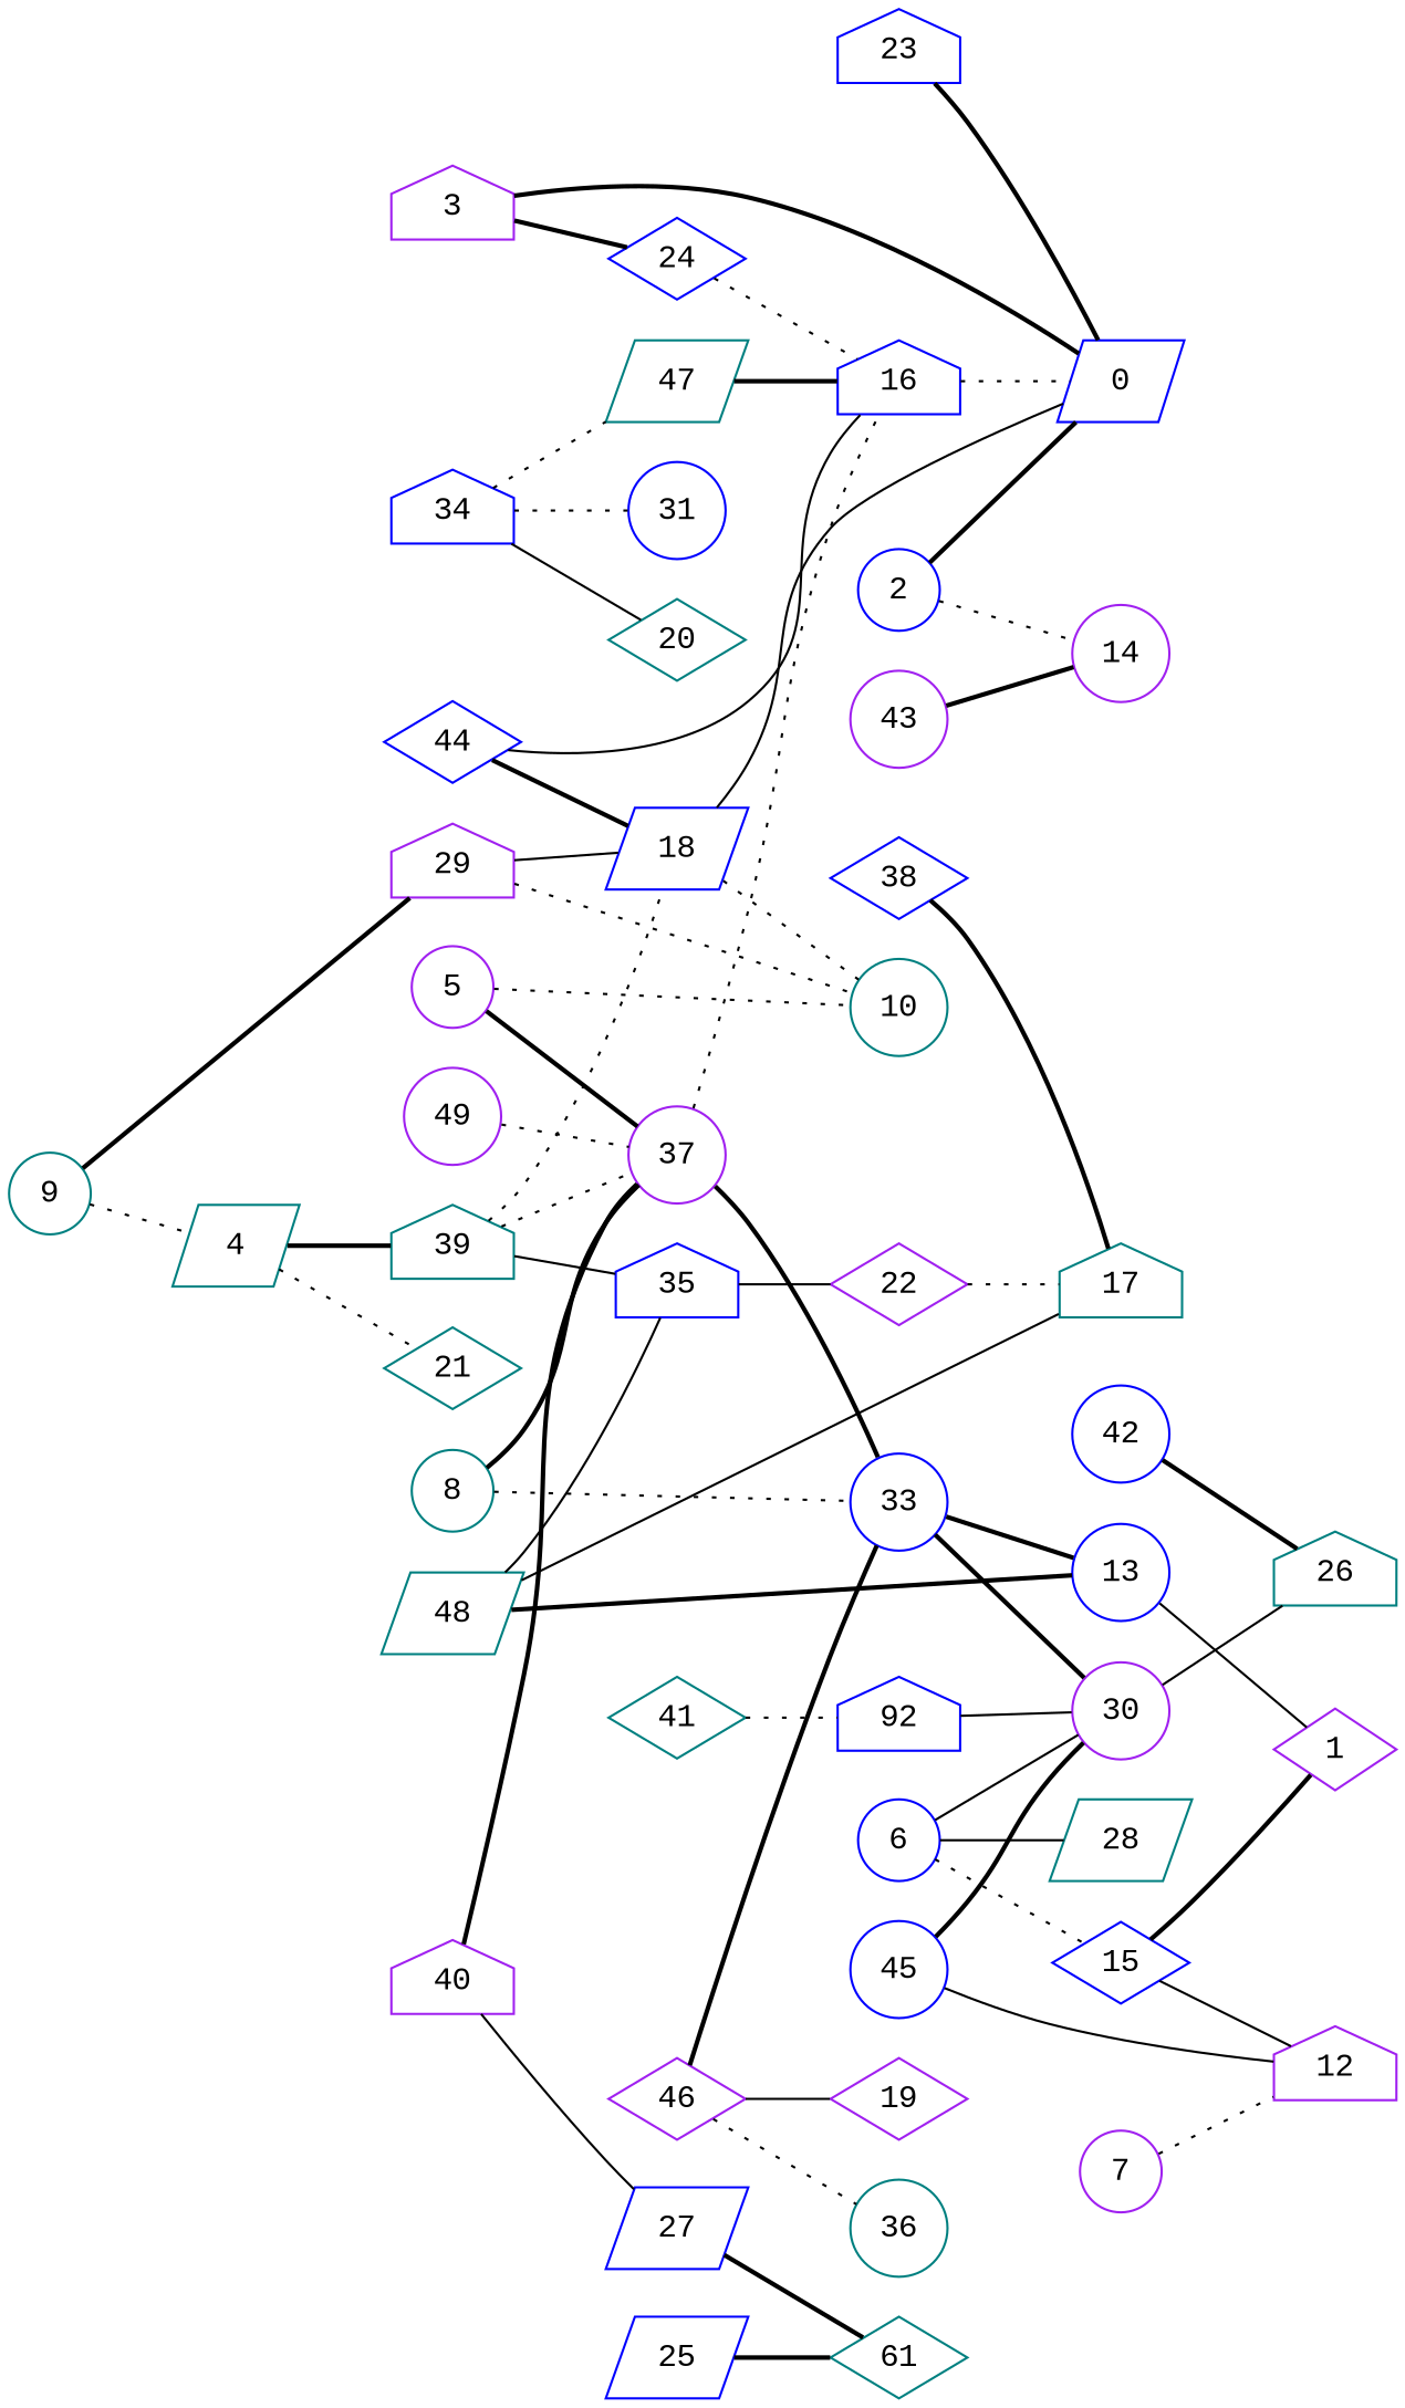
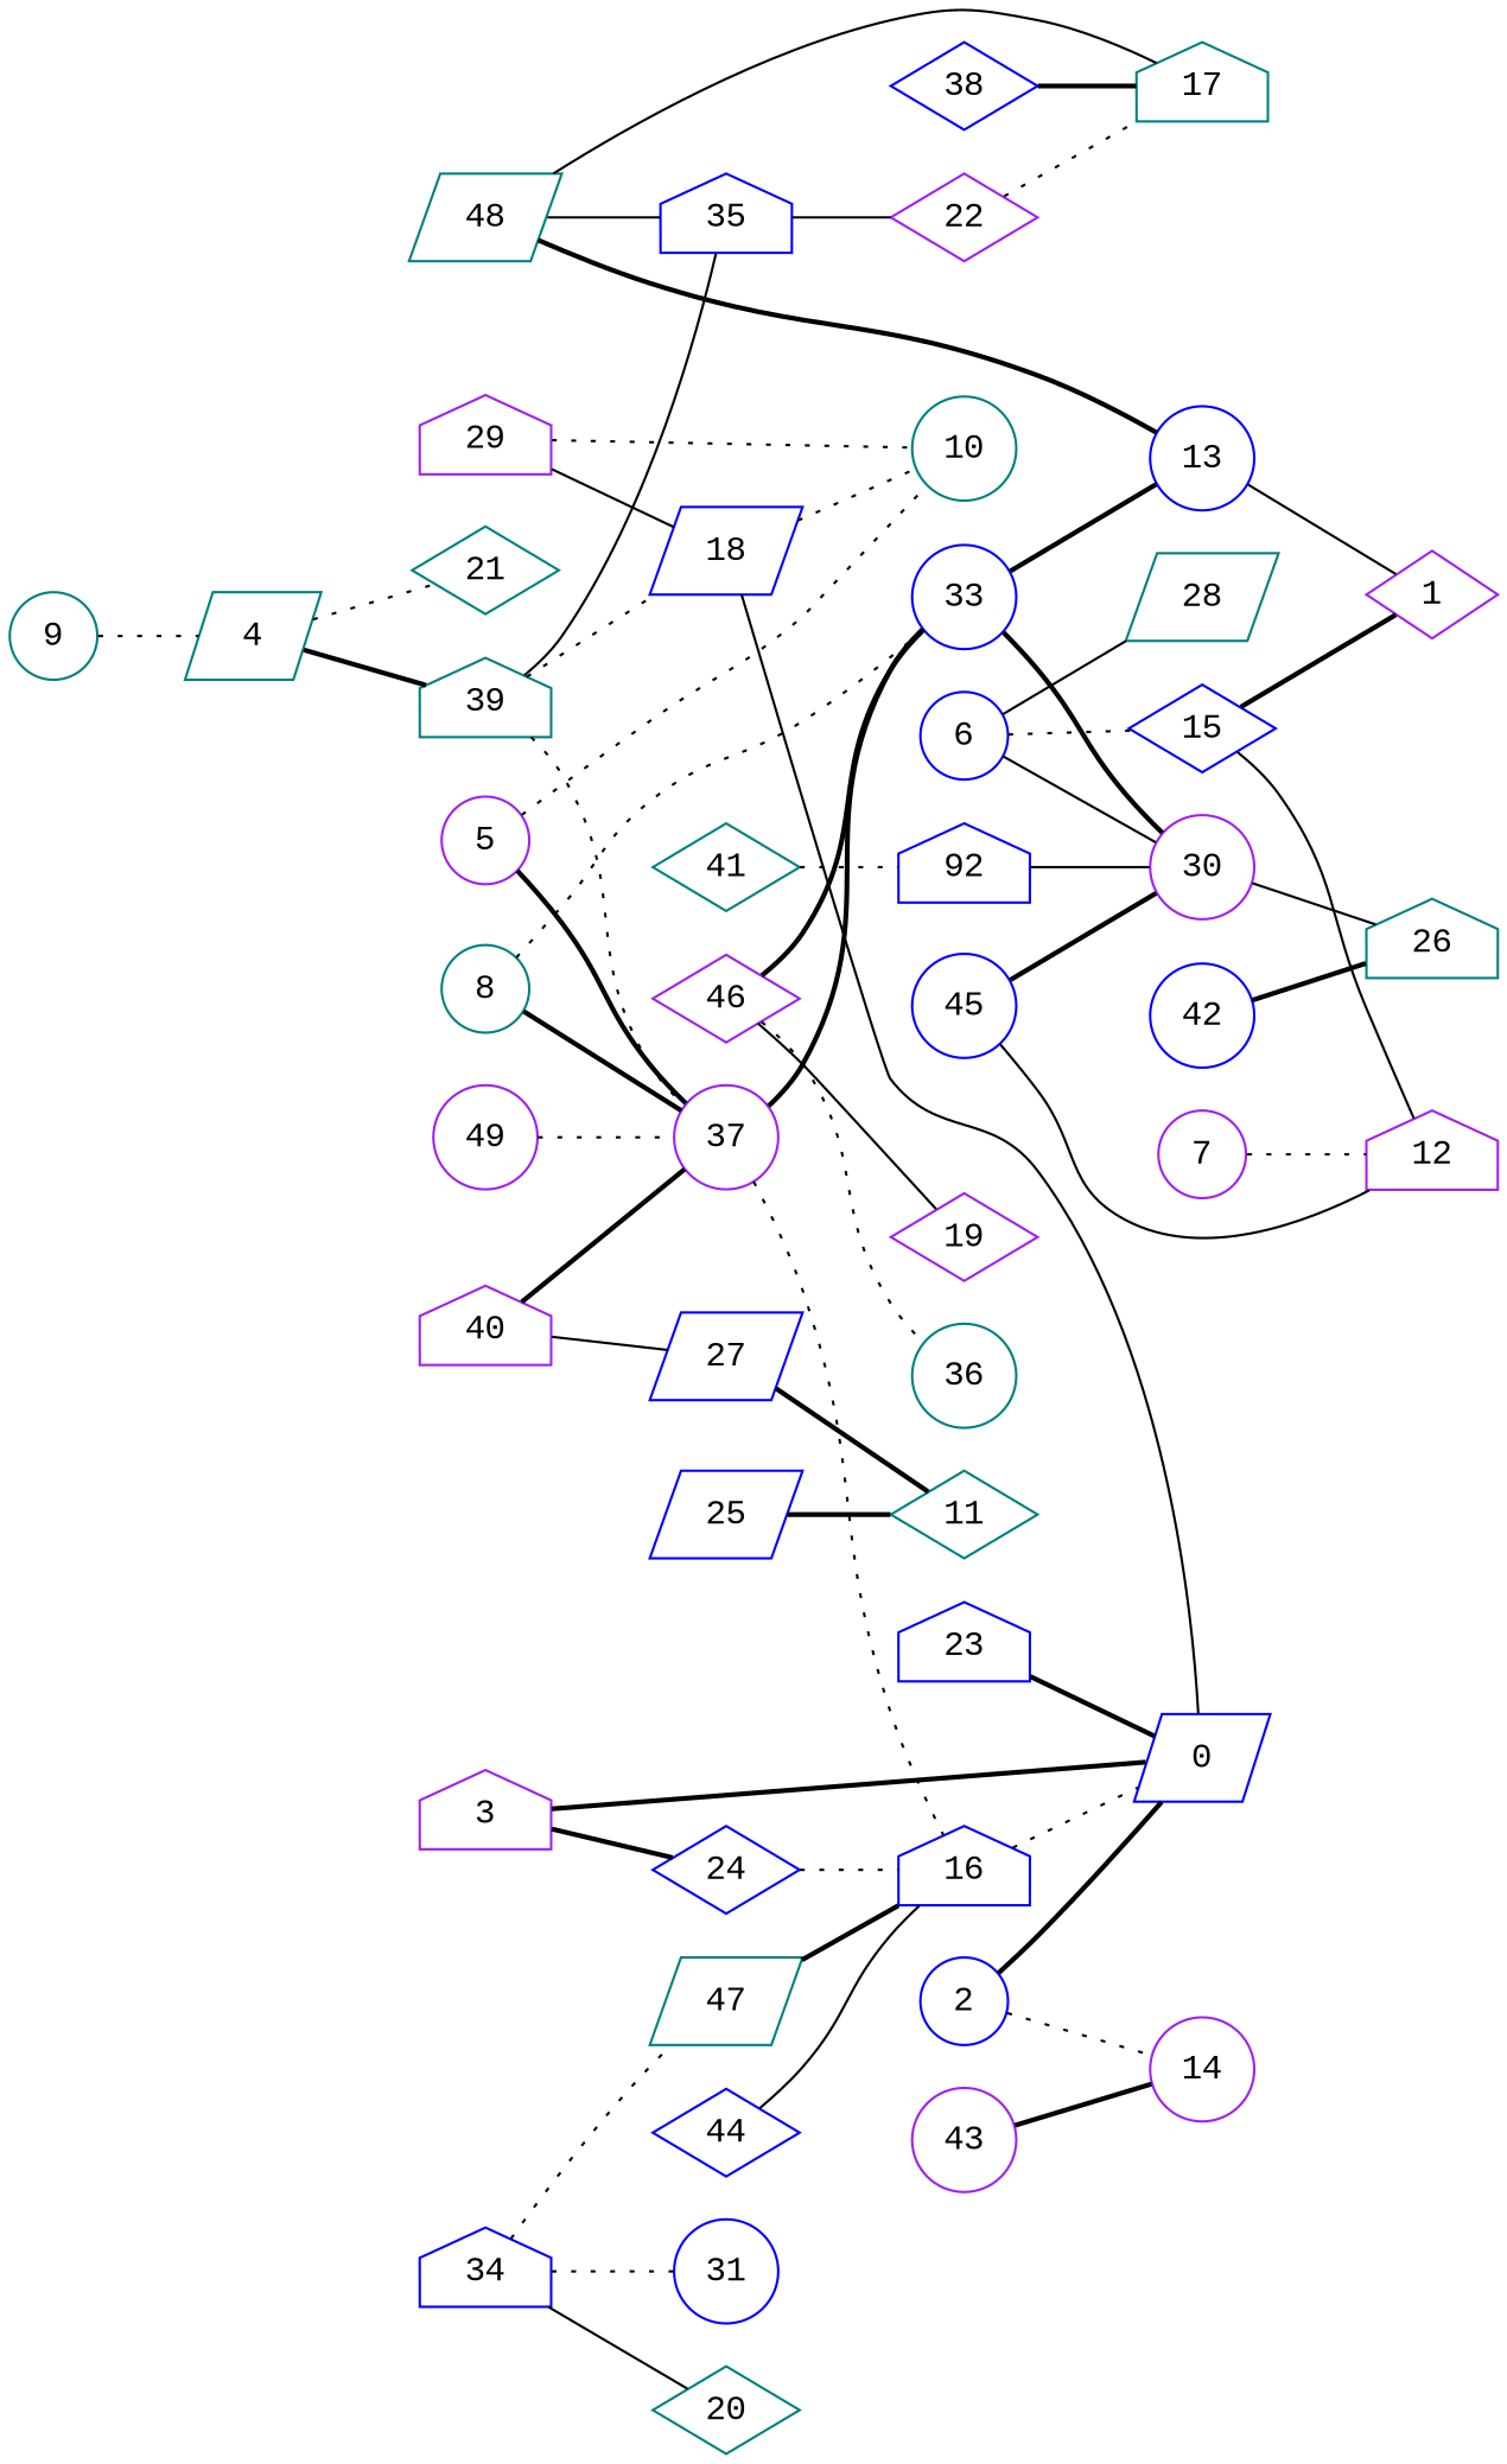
  digraph {
    fontname="Liberation Mono"
    rankdir=LR
    node [color=blue fontname="Liberation Mono" shape=circle]
    edge [color=black dir=none fontname="Liberation Mono" style=bold]
    44 [shape=diamond]
    18 [shape=parallelogram]
    16 [shape=house]
    10 [color=teal]
    0 [shape=parallelogram]
    22 [color=purple shape=diamond]
    17 [color=teal shape=house]
    43 [color=purple]
    14 [color=purple]
    38 [shape=diamond]
    41 [color=teal shape=diamond]
    n12 [label=92 shape=house]
    30 [color=purple]
    5 [color=purple]
    37 [color=purple]
    33
    48 [color=teal shape=parallelogram]
    35 [shape=house]
    13
    1 [color=purple shape=diamond]
    9 [color=teal]
    4 [color=teal shape=parallelogram]
    29 [color=purple shape=house]
    21 [color=teal shape=diamond]
    39 [color=teal shape=house]
    40 [color=purple shape=house]
    27 [shape=parallelogram]
-   11 [color=teal shape=diamond label=61]
+   11 [color=teal shape=diamond]
    15 [shape=diamond]
    12 [color=purple shape=house]
    46 [color=purple shape=diamond]
    19 [color=purple shape=diamond]
    36 [color=teal]
    47 [color=teal shape=parallelogram]
    26 [color=teal shape=house]
    8 [color=teal]
    34 [shape=house]
    31
    20 [color=teal shape=diamond]
    2
    23 [shape=house]
    7 [color=purple]
    3 [color=purple shape=house]
    24 [shape=diamond]
    45
    6
    28 [color=teal shape=parallelogram]
    42
    49 [color=purple]
    25 [shape=parallelogram]
    subgraph sub_1 {
      44
      18
      16
      10
      0
      22
      17
      43
      14
      38
      41
      n12
      30
      5
      37
      33
      48
      35
      13
      1
      9
      4
      29
      21
      39
      40
      27
      11
      15
      12
      46
      19
      36
      47
      26
      8
      34
      31
      20
      2
      23
      7
      3
      24
      45
      6
      28
      42
      49
      25
    }
-   44 -> 18
    44 -> 16 [style=solid]
    18 -> 10 [style=dotted]
    18 -> 0 [style=solid]
    16 -> 0 [style=dotted]
    22 -> 17 [style=dotted]
    43 -> 14
    38 -> 17
    41 -> n12 [style=dotted]
    n12 -> 30 [style=solid]
    30 -> 26 [style=solid]
    5 -> 10 [style=dotted]
    5 -> 37
    37 -> 16 [style=dotted]
    37 -> 33
    33 -> 30
    33 -> 13
    48 -> 17 [style=solid]
    48 -> 35 [style=solid]
    48 -> 13
    35 -> 22 [style=solid]
    13 -> 1 [style=solid]
    9 -> 4 [style=dotted]
-   9 -> 29
    4 -> 21 [style=dotted]
    4 -> 39
    29 -> 18 [style=solid]
    29 -> 10 [style=dotted]
    39 -> 18 [style=dotted]
    39 -> 37 [style=dotted]
    39 -> 35 [style=solid]
    40 -> 37
    40 -> 27 [style=solid]
    27 -> 11
    15 -> 1
    15 -> 12 [style=solid]
    46 -> 33
    46 -> 19 [style=solid]
    46 -> 36 [style=dotted]
    47 -> 16
    8 -> 37
    8 -> 33 [style=dotted]
    34 -> 47 [style=dotted]
    34 -> 31 [style=dotted]
    34 -> 20 [style=solid]
    2 -> 0
    2 -> 14 [style=dotted]
    23 -> 0
    7 -> 12 [style=dotted]
    3 -> 0
    3 -> 24
    24 -> 16 [style=dotted]
    45 -> 30
    45 -> 12 [style=solid]
    6 -> 30 [style=solid]
    6 -> 15 [style=dotted]
    6 -> 28 [style=solid]
    42 -> 26
    49 -> 37 [style=dotted]
    25 -> 11
  }
